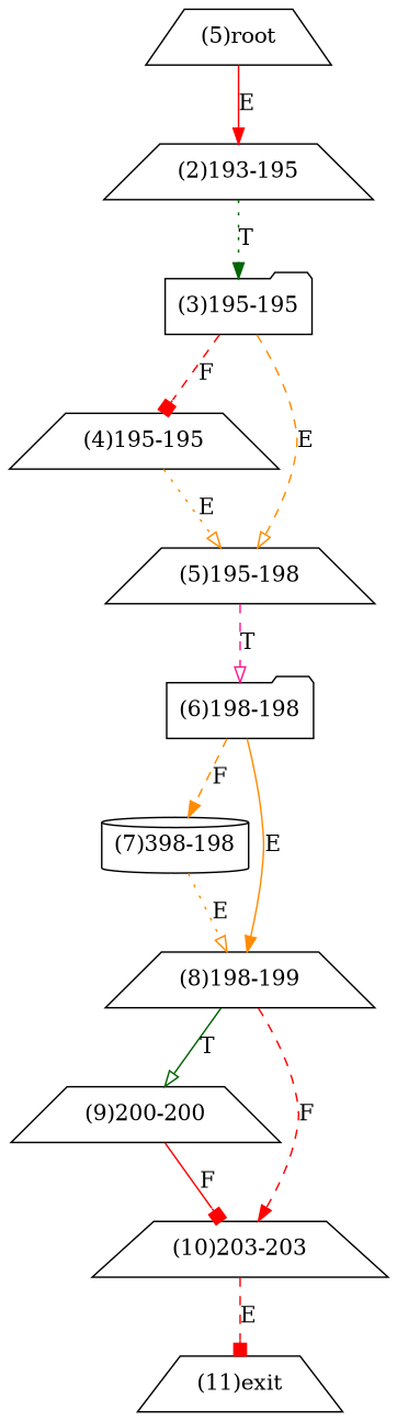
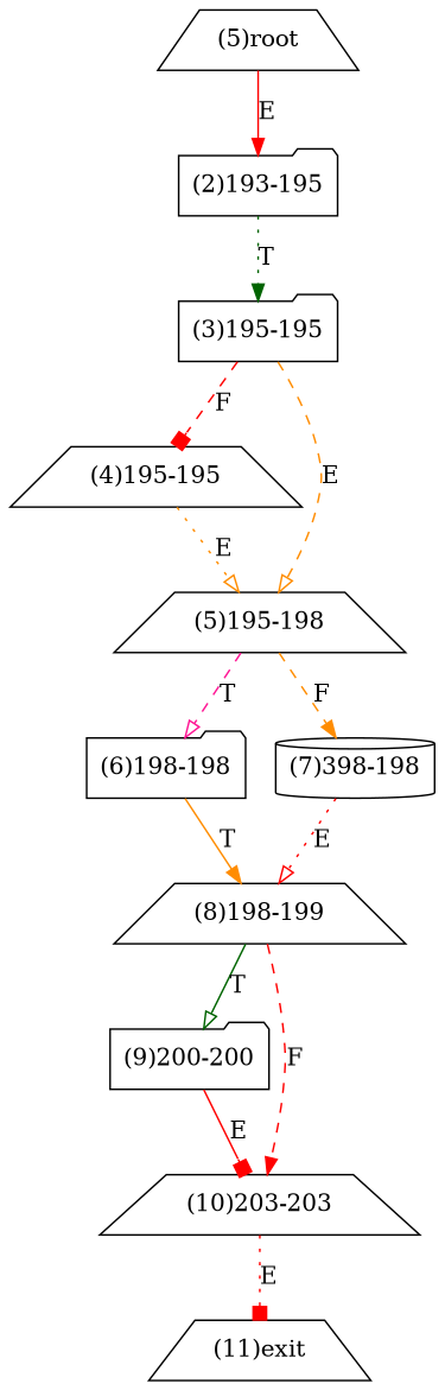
  digraph {
    node [shape=trapezium]
    edge [arrowhead=normal color=red style=dashed]
    n1 [label="(5)root"]
-   n2 [label="(2)193-195"]
+   n2 [label="(2)193-195" shape=folder]
    n3 [label="(3)195-195" shape=folder]
    n4 [label="(4)195-195"]
    n5 [label="(5)195-198"]
    n6 [label="(6)198-198" shape=folder]
    n7 [label="(7)398-198" shape=cylinder]
    n8 [label="(8)198-199"]
-   n9 [label="(9)200-200"]
+   n9 [label="(9)200-200" shape=folder]
    n10 [label="(10)203-203"]
    n11 [label="(11)exit"]
    n1 -> n2 [label=E style=solid]
    n2 -> n3 [color=darkgreen label=T style=dotted]
    n3 -> n4 [arrowhead=box label=F]
    n3 -> n5 [arrowhead=onormal color=darkorange label=E]
    n4 -> n5 [arrowhead=onormal color=darkorange label=E style=dotted]
    n5 -> n6 [arrowhead=onormal color=deeppink label=T]
-   n6 -> n7 [color=darkorange label=F]
-   n6 -> n8 [color=darkorange label=E style=solid]
-   n7 -> n8 [arrowhead=onormal color=darkorange label=E style=dotted]
+   n5 -> n7 [color=darkorange label=F]
+   n6 -> n8 [color=darkorange label=T style=solid]
+   n7 -> n8 [arrowhead=onormal label=E style=dotted]
    n8 -> n9 [arrowhead=onormal color=darkgreen label=T style=solid]
    n8 -> n10 [label=F]
-   n9 -> n10 [arrowhead=box label=F style=solid]
-   n10 -> n11 [arrowhead=box label=E]
+   n9 -> n10 [arrowhead=box label=E style=solid]
+   n10 -> n11 [arrowhead=box label=E style=dotted]
  }
